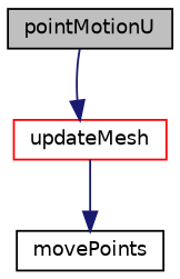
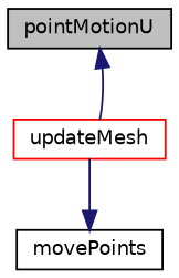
  digraph {
    rankdir=TB
    node [color=black fontname=Helvetica fontsize=10 shape=record]
    edge [color=midnightblue fontname=Helvetica fontsize=10 labelfontname=Helvetica labelfontsize=10 style=solid]
    n1 [fillcolor=grey75 fontcolor=black height=0.2 label=pointMotionU style=filled width=0.4]
    n2 [color=red height=0.2 label=updateMesh width=0.4]
    n3 [height=0.2 label=movePoints width=0.4]
-   n1 -> n2
+   n2 -> n1
    n2 -> n3
  }
